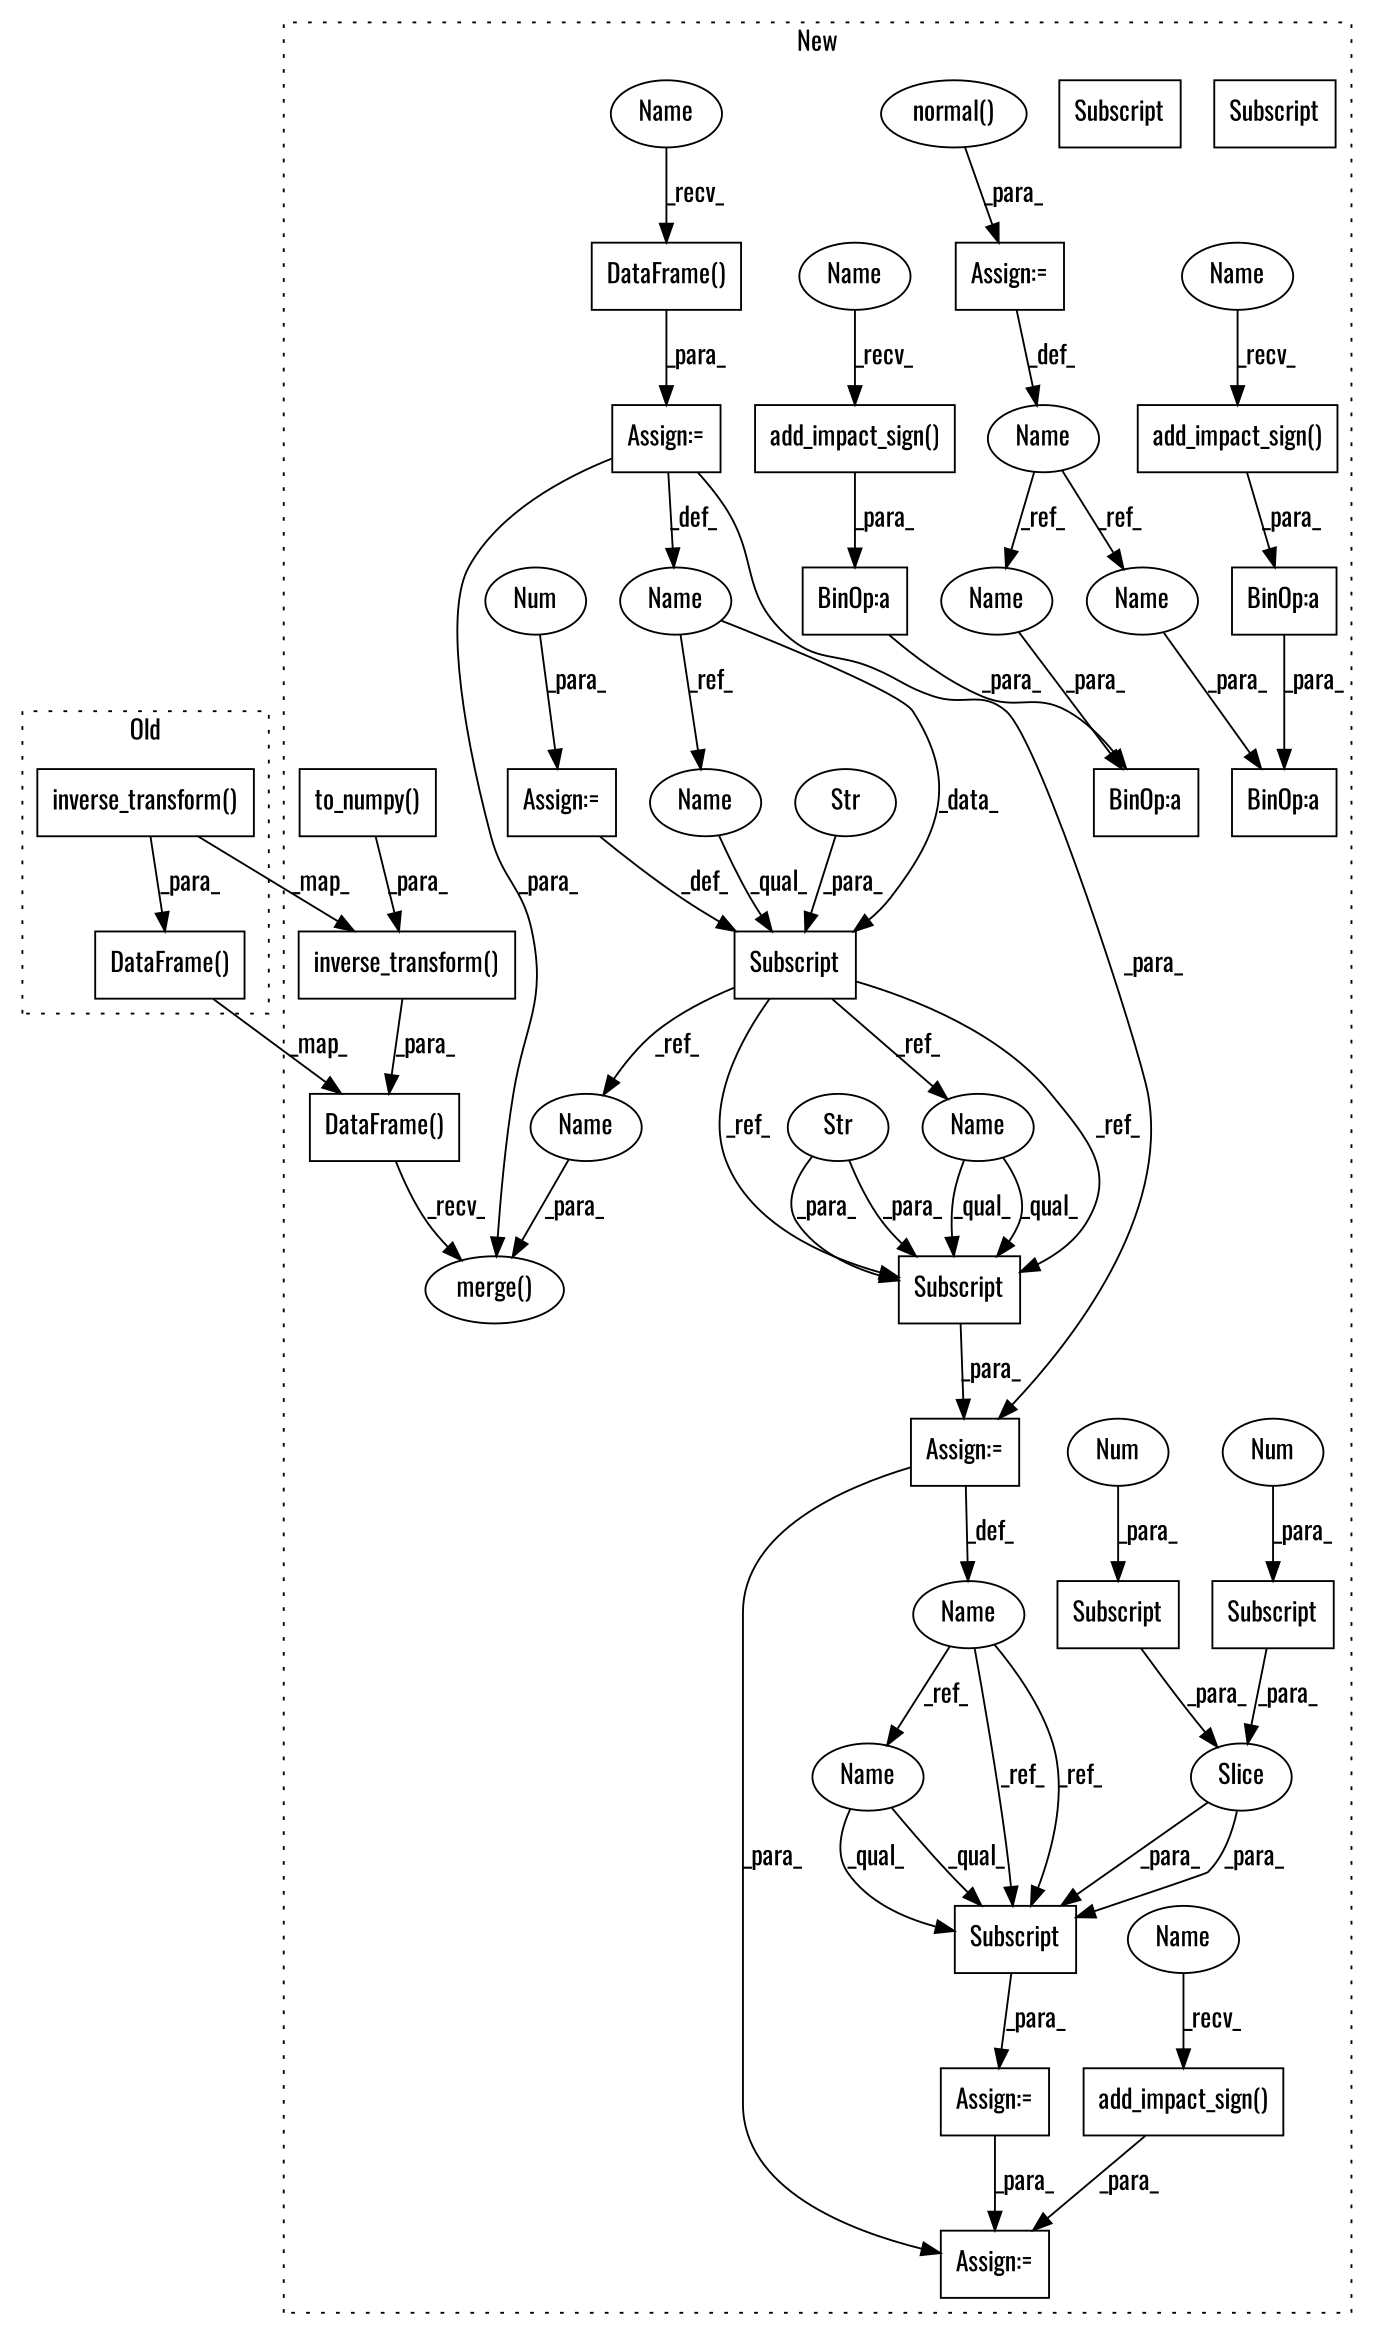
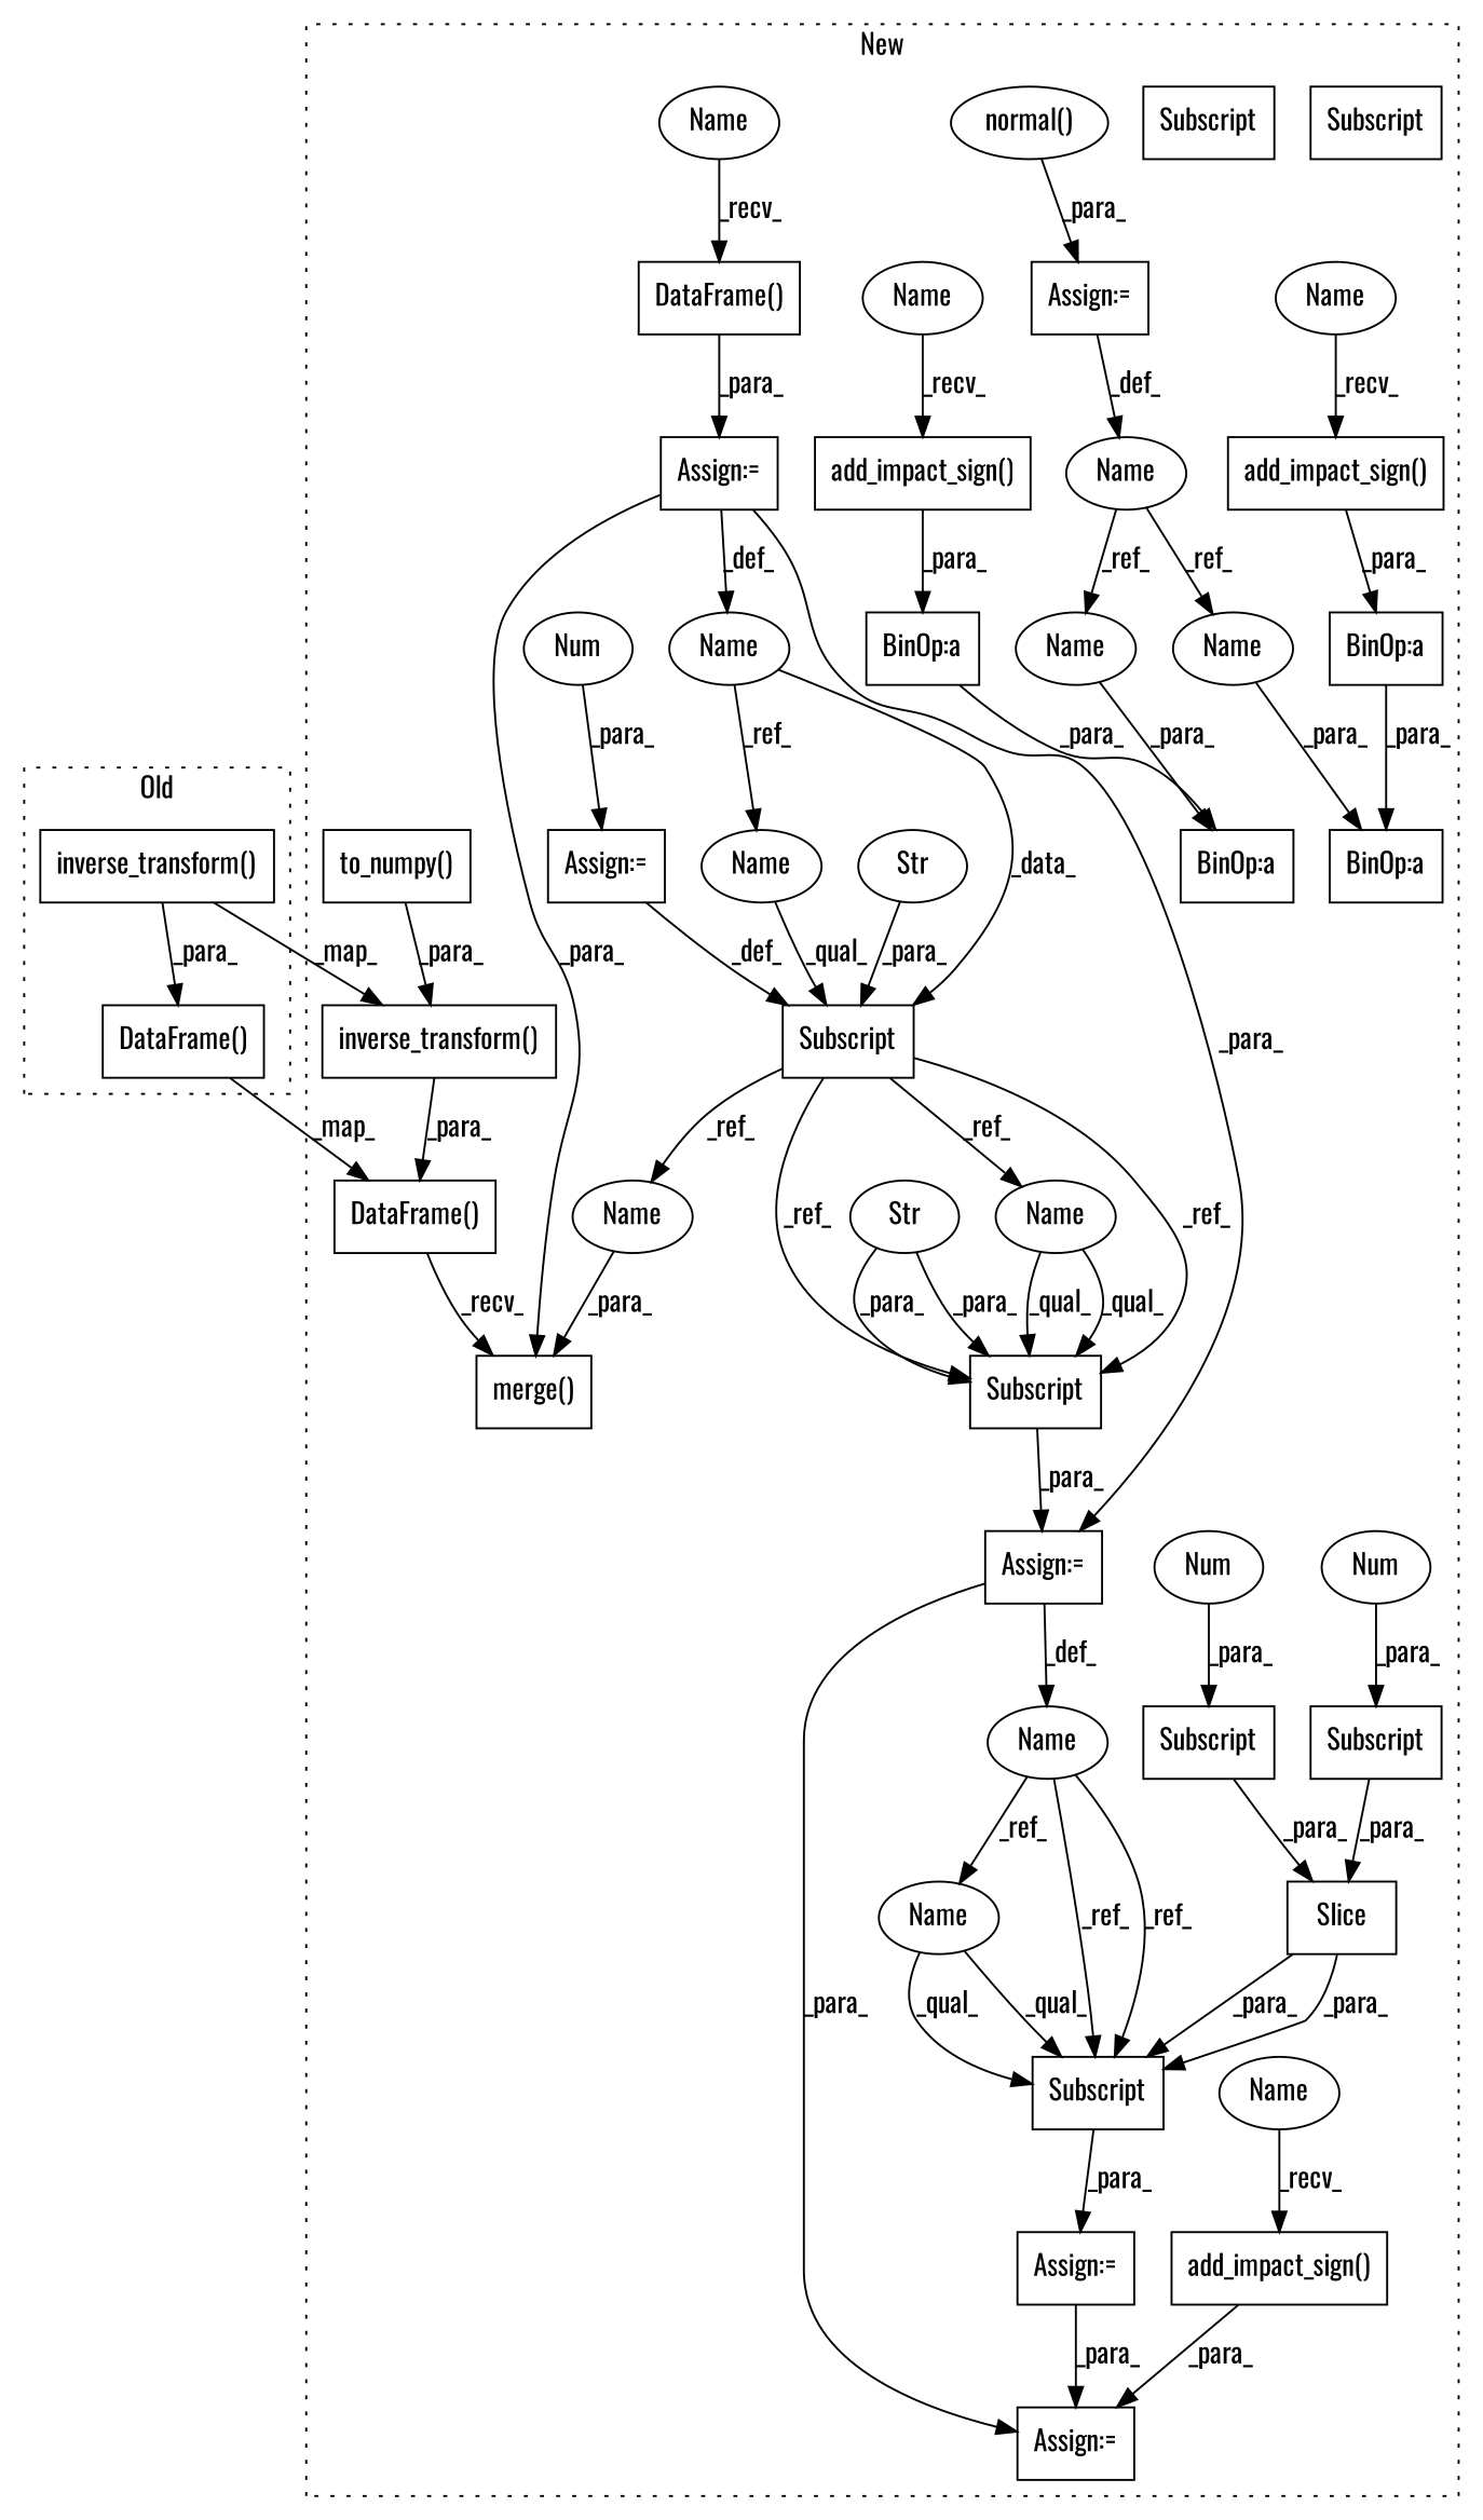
  digraph {
    fontname=Oswald
    node [a=87 fontname=Oswald l=3 s=5559 shape=box]
    edge [fontname=Oswald]
    n1 [a=75 l="30,1" label="inverse_transform()" s="4965,5004"]
    n2 [a=75 l="26,85" label="DataFrame()" s="4939,5005"]
    n3 [a=75 l="30,1" label="inverse_transform()" s="7096,7146"]
    n4 [a=75 l="26,85" label="DataFrame()" s="7070,7147"]
    n5 [a=75 l=35 label="DataFrame()"]
    n6 [a=63 l="24,0" label=Subscript s="5603,0"]
    n7 [a=66 l=12 label=Str s=5614 shape=ellipse]
    n8 [a=63 l="24,0" label=Subscript s="6896,0"]
    n9 [a=66 l=12 label=Str s=6907 shape=ellipse]
    n10 [l=10 label=Name s=5546 shape=ellipse]
    n11 [a=68 label="Assign:=" s=6946]
    n12 [l=11 label=Name s=6882 shape=ellipse]
    n13 [a=63 l="52,0" label=Subscript s="6949,0"]
-   n14 [a=80 l=39 label=Slice s=6961 shape=ellipse]
+   n14 [a=80 l=39 label=Slice s=6961]
    n15 [a=63 l="17,0" label=Subscript s="6983,0"]
    n16 [a=76 l=1 label=Num s=6998 shape=ellipse]
    n17 [a=63 l="19,0" label=Subscript s="6961,0"]
    n18 [a=76 l=1 label=Num s=6978 shape=ellipse]
    n19 [a=68 l=4 label="Assign:=" s=7027]
    n20 [a=75 l=22 label="add_impact_sign()" s=7031]
    n21 [a=68 label="Assign:=" s=5627]
    n22 [a=76 l=1 label=Num s=5630 shape=ellipse]
    n23 [a=75 l=22 label="add_impact_sign()" s=6828]
    n24 [a=82 l=40 label="BinOp:a" s=6786]
    n25 [a=82 l=22 label="BinOp:a" s=6806]
    n26 [a=75 l="17,1" label="normal()" s="6014,6071" shape=ellipse]
    n27 [a=68 label="Assign:=" s=6893]
    n28 [a=68 label="Assign:=" s=6011]
    n29 [a=68 label="Assign:=" s=5556]
-   n30 [a=75 l="169,36" label="merge()" s="7070,7249" shape=ellipse]
+   n30 [a=75 l="169,36" label="merge()" s="7070,7249"]
    n31 [a=75 l=20 label="to_numpy()" s=7126]
    n32 [a=82 l=40 label="BinOp:a" s=6538]
    n33 [a=82 l=22 label="BinOp:a" s=6558]
    n34 [l=5 label=Name s=6006 shape=ellipse]
    n35 [a=75 l=22 label="add_impact_sign()" s=6580]
    n36 [l=10 label=Name s=6896 shape=ellipse]
    n37 [l=10 label=Name s=7239 shape=ellipse]
    n38 [a=63 l="24,0" label=Subscript s="6896,0"]
    n39 [l=4 label=Name s=7031 shape=ellipse]
    n40 [l=4 label=Name s=6828 shape=ellipse]
    n41 [l=4 label=Name s=6580 shape=ellipse]
    n42 [l=10 label=Name s=5603 shape=ellipse]
    n43 [l=2 label=Name shape=ellipse]
    n44 [l=5 label=Name s=6533 shape=ellipse]
    n45 [l=5 label=Name s=6781 shape=ellipse]
    n46 [l=11 label=Name s=6949 shape=ellipse]
    n47 [a=63 l="52,0" label=Subscript s="6949,0"]
    subgraph cluster_1 {
      label=Old
      style=dotted
      n1
      n2
    }
    subgraph cluster_2 {
      label=New
      style=dotted
      n3
      n4
      n5
      n6
      n7
      n8
      n9
      n10
      n11
      n12
      n13
      n14
      n15
      n16
      n17
      n18
      n19
      n20
      n21
      n22
      n23
      n24
      n25
      n26
      n27
      n28
      n29
      n30
      n31
      n32
      n33
      n34
      n35
      n36
      n37
      n38
      n39
      n40
      n41
      n42
      n43
      n44
      n45
      n46
      n47
    }
    n1 -> n2 [label=_para_]
    n1 -> n3 [label=_map_]
    n2 -> n4 [label=_map_]
    n3 -> n4 [label=_para_]
    n4 -> n30 [label=_recv_]
    n5 -> n29 [label=_para_]
    n6 -> n36 [label=_ref_]
    n6 -> n37 [label=_ref_]
    n6 -> n38 [label=_ref_]
    n6 -> n38 [label=_ref_]
    n7 -> n6 [label=_para_]
    n9 -> n38 [label=_para_]
    n9 -> n38 [label=_para_]
    n10 -> n6 [label=_data_]
    n10 -> n42 [label=_ref_]
    n11 -> n19 [label=_para_]
    n12 -> n46 [label=_ref_]
    n12 -> n47 [label=_ref_]
    n12 -> n47 [label=_ref_]
    n14 -> n47 [label=_para_]
    n14 -> n47 [label=_para_]
    n15 -> n14 [label=_para_]
    n16 -> n15 [label=_para_]
    n17 -> n14 [label=_para_]
    n18 -> n17 [label=_para_]
    n20 -> n19 [label=_para_]
    n21 -> n6 [label=_def_]
    n22 -> n21 [label=_para_]
    n23 -> n25 [label=_para_]
    n25 -> n24 [label=_para_]
    n26 -> n28 [label=_para_]
    n27 -> n12 [label=_def_]
    n27 -> n19 [label=_para_]
    n28 -> n34 [label=_def_]
    n29 -> n10 [label=_def_]
    n29 -> n27 [label=_para_]
    n29 -> n30 [label=_para_]
    n31 -> n3 [label=_para_]
    n33 -> n32 [label=_para_]
    n34 -> n44 [label=_ref_]
    n34 -> n45 [label=_ref_]
    n35 -> n33 [label=_para_]
    n36 -> n38 [label=_qual_]
    n36 -> n38 [label=_qual_]
    n37 -> n30 [label=_para_]
    n38 -> n27 [label=_para_]
    n39 -> n20 [label=_recv_]
    n40 -> n23 [label=_recv_]
    n41 -> n35 [label=_recv_]
    n42 -> n6 [label=_qual_]
    n43 -> n5 [label=_recv_]
    n44 -> n32 [label=_para_]
    n45 -> n24 [label=_para_]
    n46 -> n47 [label=_qual_]
    n46 -> n47 [label=_qual_]
    n47 -> n11 [label=_para_]
  }
